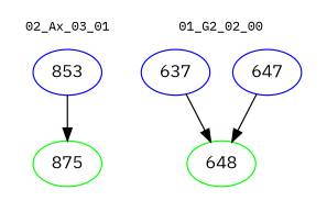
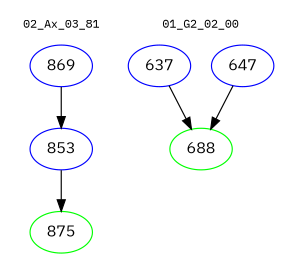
  digraph {
    fontname="IBM Plex Mono"
    node [color=blue fontname="IBM Plex Mono"]
    edge [color=black fontname="IBM Plex Mono"]
+   n1 [label=869]
    n2 [label=853]
    n3 [color=green label=875]
    n4 [label=647]
    n5 [label=637]
-   n6 [color=green label=648]
+   n6 [color=green label=688]
    subgraph cluster_1 {
      color=white
      fontsize=10
-     label="02_Ax_03_01"
+     label="02_Ax_03_81"
+     n1
      n2
      n3
    }
    subgraph cluster_2 {
      color=white
      fontsize=10
      label="01_G2_02_00"
      n4
      n5
      n6
    }
+   n1 -> n2
    n2 -> n3
    n4 -> n6
    n5 -> n6
  }
